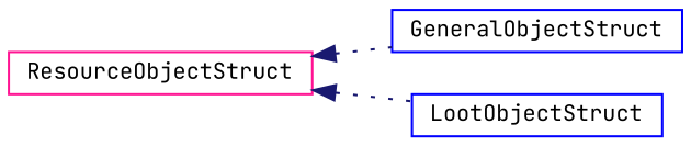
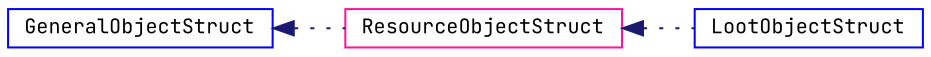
  digraph {
    fontname="JetBrains Mono"
    rankdir=LR
    node [color=blue fillcolor=white fontname="JetBrains Mono" fontsize=10 shape=record style=filled]
    edge [color=midnightblue dir=back fontname="JetBrains Mono" fontsize=10 labelfontname=Helvetica labelfontsize=10 style=dotted]
    n1 [height=0.2 label=GeneralObjectStruct width=0.4]
    n2 [color=deeppink height=0.2 label=ResourceObjectStruct width=0.4]
    n3 [height=0.2 label=LootObjectStruct width=0.4]
-   n2 -> n1
+   n1 -> n2
    n2 -> n3
  }
